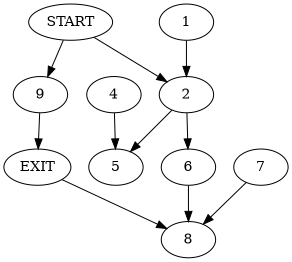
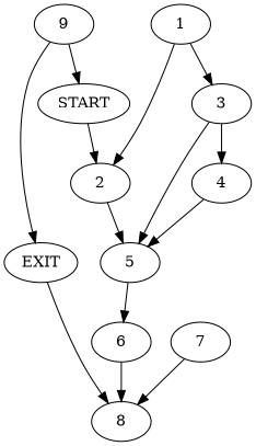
  digraph {
    n1 [label=START]
    9
    2
    1
+   3
    n6 [label=EXIT]
    8
    5
    4
    6
    7
-   n1 -> 9
+   9 -> n1
    n1 -> 2
    9 -> n6
    2 -> 5
    1 -> 2
+   1 -> 3
+   3 -> 5
+   3 -> 4
    n6 -> 8
-   2 -> 6
+   5 -> 6
    4 -> 5
    6 -> 8
    7 -> 8
  }
